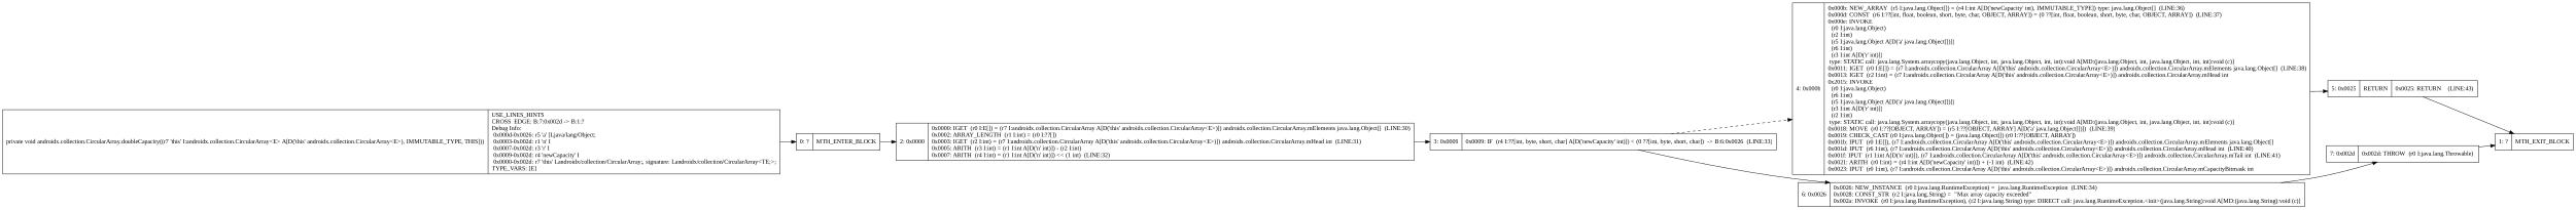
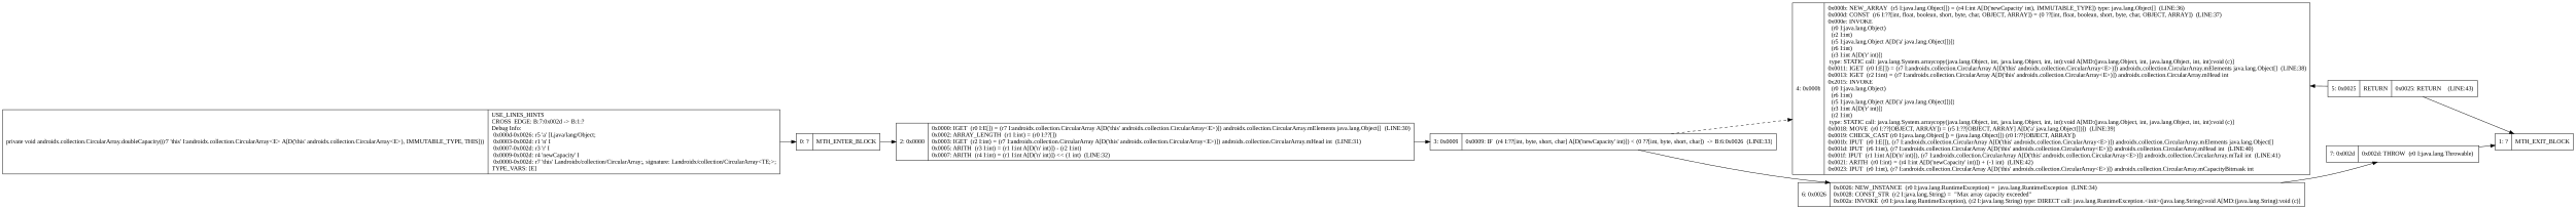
  digraph {
    fontname="Liberation Serif"
    rankdir=LR
    node [fontname="Liberation Serif" shape=record]
    edge [fontname="Liberation Serif"]
    n1 [label="{0\:\ ?|MTH_ENTER_BLOCK\l}"]
    n2 [label="{2\:\ 0x0000|0x0000: IGET  (r0 I:E[]) = (r7 I:androidx.collection.CircularArray A[D('this' androidx.collection.CircularArray\<E\>)]) androidx.collection.CircularArray.mElements java.lang.Object[]  (LINE:30)\l0x0002: ARRAY_LENGTH  (r1 I:int) = (r0 I:??[]) \l0x0003: IGET  (r2 I:int) = (r7 I:androidx.collection.CircularArray A[D('this' androidx.collection.CircularArray\<E\>)]) androidx.collection.CircularArray.mHead int  (LINE:31)\l0x0005: ARITH  (r3 I:int) = (r1 I:int A[D('n' int)]) \- (r2 I:int) \l0x0007: ARITH  (r4 I:int) = (r1 I:int A[D('n' int)]) \<\< (1 int)  (LINE:32)\l}"]
    n3 [label="{3\:\ 0x0009|0x0009: IF  (r4 I:??[int, byte, short, char] A[D('newCapacity' int)]) \< (0 ??[int, byte, short, char])  \-\> B:6:0x0026  (LINE:33)\l}"]
    n4 [label="{4\:\ 0x000b|0x000b: NEW_ARRAY  (r5 I:java.lang.Object[]) = (r4 I:int A[D('newCapacity' int), IMMUTABLE_TYPE]) type: java.lang.Object[]  (LINE:36)\l0x000d: CONST  (r6 I:??[int, float, boolean, short, byte, char, OBJECT, ARRAY]) = (0 ??[int, float, boolean, short, byte, char, OBJECT, ARRAY])  (LINE:37)\l0x000e: INVOKE  \l  (r0 I:java.lang.Object)\l  (r2 I:int)\l  (r5 I:java.lang.Object A[D('a' java.lang.Object[])])\l  (r6 I:int)\l  (r3 I:int A[D('r' int)])\l type: STATIC call: java.lang.System.arraycopy(java.lang.Object, int, java.lang.Object, int, int):void A[MD:(java.lang.Object, int, java.lang.Object, int, int):void (c)]\l0x0011: IGET  (r0 I:E[]) = (r7 I:androidx.collection.CircularArray A[D('this' androidx.collection.CircularArray\<E\>)]) androidx.collection.CircularArray.mElements java.lang.Object[]  (LINE:38)\l0x0013: IGET  (r2 I:int) = (r7 I:androidx.collection.CircularArray A[D('this' androidx.collection.CircularArray\<E\>)]) androidx.collection.CircularArray.mHead int \l0x2015: INVOKE  \l  (r0 I:java.lang.Object)\l  (r6 I:int)\l  (r5 I:java.lang.Object A[D('a' java.lang.Object[])])\l  (r3 I:int A[D('r' int)])\l  (r2 I:int)\l type: STATIC call: java.lang.System.arraycopy(java.lang.Object, int, java.lang.Object, int, int):void A[MD:(java.lang.Object, int, java.lang.Object, int, int):void (c)]\l0x0018: MOVE  (r0 I:??[OBJECT, ARRAY]) = (r5 I:??[OBJECT, ARRAY] A[D('a' java.lang.Object[])])  (LINE:39)\l0x0019: CHECK_CAST (r0 I:java.lang.Object[]) = (java.lang.Object[]) (r0 I:??[OBJECT, ARRAY]) \l0x001b: IPUT  (r0 I:E[]), (r7 I:androidx.collection.CircularArray A[D('this' androidx.collection.CircularArray\<E\>)]) androidx.collection.CircularArray.mElements java.lang.Object[] \l0x001d: IPUT  (r6 I:int), (r7 I:androidx.collection.CircularArray A[D('this' androidx.collection.CircularArray\<E\>)]) androidx.collection.CircularArray.mHead int  (LINE:40)\l0x001f: IPUT  (r1 I:int A[D('n' int)]), (r7 I:androidx.collection.CircularArray A[D('this' androidx.collection.CircularArray\<E\>)]) androidx.collection.CircularArray.mTail int  (LINE:41)\l0x0021: ARITH  (r0 I:int) = (r4 I:int A[D('newCapacity' int)]) + (\-1 int)  (LINE:42)\l0x0023: IPUT  (r0 I:int), (r7 I:androidx.collection.CircularArray A[D('this' androidx.collection.CircularArray\<E\>)]) androidx.collection.CircularArray.mCapacityBitmask int \l}"]
    n5 [label="{6\:\ 0x0026|0x0026: NEW_INSTANCE  (r0 I:java.lang.RuntimeException) =  java.lang.RuntimeException  (LINE:34)\l0x0028: CONST_STR  (r2 I:java.lang.String) =  \"Max array capacity exceeded\" \l0x002a: INVOKE  (r0 I:java.lang.RuntimeException), (r2 I:java.lang.String) type: DIRECT call: java.lang.RuntimeException.\<init\>(java.lang.String):void A[MD:(java.lang.String):void (c)]\l}"]
    n6 [label="{5\:\ 0x0025|RETURN\l|0x0025: RETURN    (LINE:43)\l}"]
    n7 [label="{7\:\ 0x002d|0x002d: THROW  (r0 I:java.lang.Throwable) \l}"]
    n8 [label="{1\:\ ?|MTH_EXIT_BLOCK\l}"]
    n9 [label="{private void androidx.collection.CircularArray.doubleCapacity((r7 'this' I:androidx.collection.CircularArray\<E\> A[D('this' androidx.collection.CircularArray\<E\>), IMMUTABLE_TYPE, THIS]))  | USE_LINES_HINTS\lCROSS_EDGE: B:7:0x002d \-\> B:1:?\lDebug Info:\l  0x000d\-0x0026: r5 'a' [Ljava\/lang\/Object;\l  0x0003\-0x002d: r1 'n' I\l  0x0007\-0x002d: r3 'r' I\l  0x0009\-0x002d: r4 'newCapacity' I\l  0x0000\-0x002d: r7 'this' Landroidx\/collection\/CircularArray;, signature: Landroidx\/collection\/CircularArray\<TE;\>;\lTYPE_VARS: [E]\l}"]
    n1 -> n2
    n2 -> n3
    n3 -> n4 [style=dashed]
    n3 -> n5
-   n4 -> n6
+   n6 -> n4
    n5 -> n7
    n6 -> n8
    n7 -> n8
    n9 -> n1
  }
